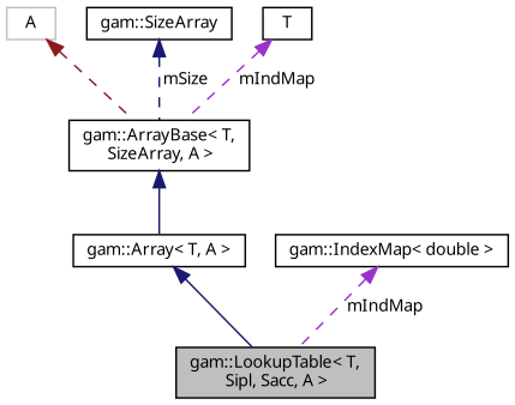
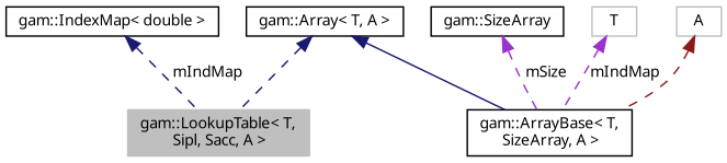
  digraph {
    node [color=black fontname="FreeSans.ttf" fontsize=10 shape=record]
    edge [color=darkorchid3 dir=back fontname="FreeSans.ttf" fontsize=10 labelfontname="FreeSans.ttf" labelfontsize=10 style=dashed]
-   n1 [fillcolor=grey75 fontcolor=black height=0.2 label="gam::LookupTable\< T,\l Sipl, Sacc, A \>" style=filled width=0.4]
+   n1 [color=grey75 fillcolor=grey75 fontcolor=black height=0.2 label="gam::LookupTable\< T,\l Sipl, Sacc, A \>" style=filled width=0.4]
    n2 [height=0.2 label="gam::Array\< T, A \>" width=0.4]
    n3 [height=0.2 label="gam::ArrayBase\< T,\l SizeArray, A \>" width=0.4]
    n4 [color=grey75 height=0.2 label=A width=0.4]
    n5 [height=0.2 label="gam::SizeArray" width=0.4]
-   n6 [height=0.2 label=T width=0.4]
+   n6 [color=grey75 height=0.2 label=T width=0.4]
    n7 [height=0.2 label="gam::IndexMap\< double \>" width=0.4]
-   n2 -> n1 [color=midnightblue style=solid]
-   n3 -> n2 [color=midnightblue style=solid]
+   n2 -> n1 [color=midnightblue]
+   n2 -> n3 [color=midnightblue style=solid]
    n4 -> n3 [color=firebrick4]
-   n5 -> n3 [color=midnightblue label=" mSize"]
+   n5 -> n3 [label=" mSize"]
    n6 -> n3 [label=" mIndMap"]
-   n7 -> n1 [label=" mIndMap"]
+   n7 -> n1 [color=midnightblue label=" mIndMap"]
  }
